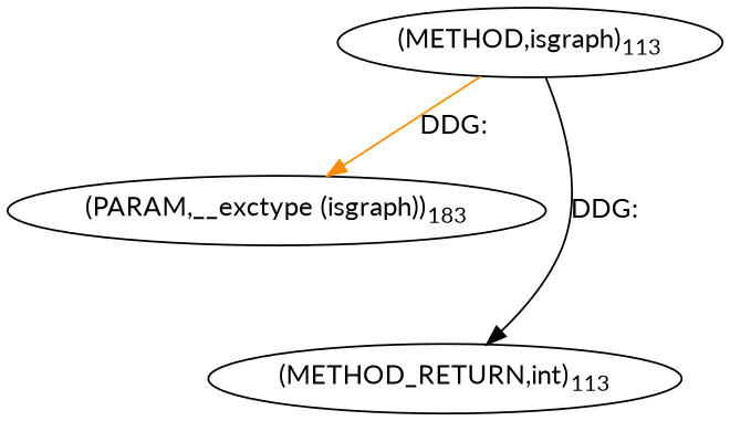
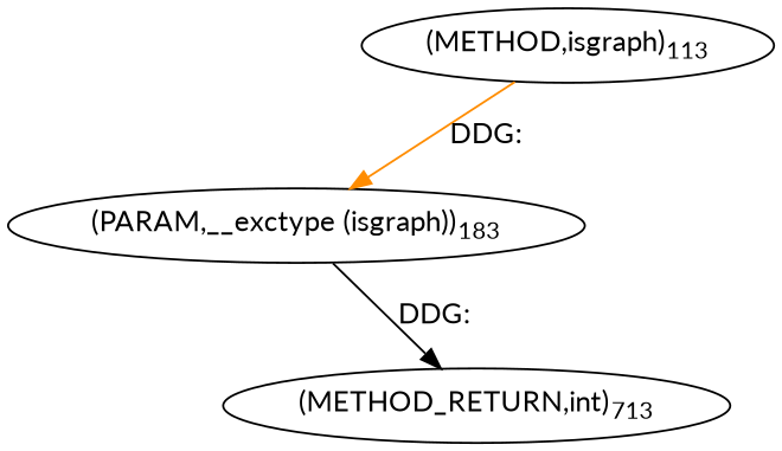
  digraph {
    fontname=Lato
    node [fontname=Lato]
    edge [fontname=Lato]
    n1 [label=<(METHOD,isgraph)<SUB>113</SUB>>]
    n2 [label=<(PARAM,__exctype (isgraph))<SUB>183</SUB>>]
-   n3 [label=<(METHOD_RETURN,int)<SUB>113</SUB>>]
+   n3 [label=<(METHOD_RETURN,int)<SUB>713</SUB>>]
    n1 -> n2 [color=darkorange label="DDG: "]
-   n1 -> n3 [color=black label="DDG: "]
+   n2 -> n3 [color=black label="DDG: "]
  }
